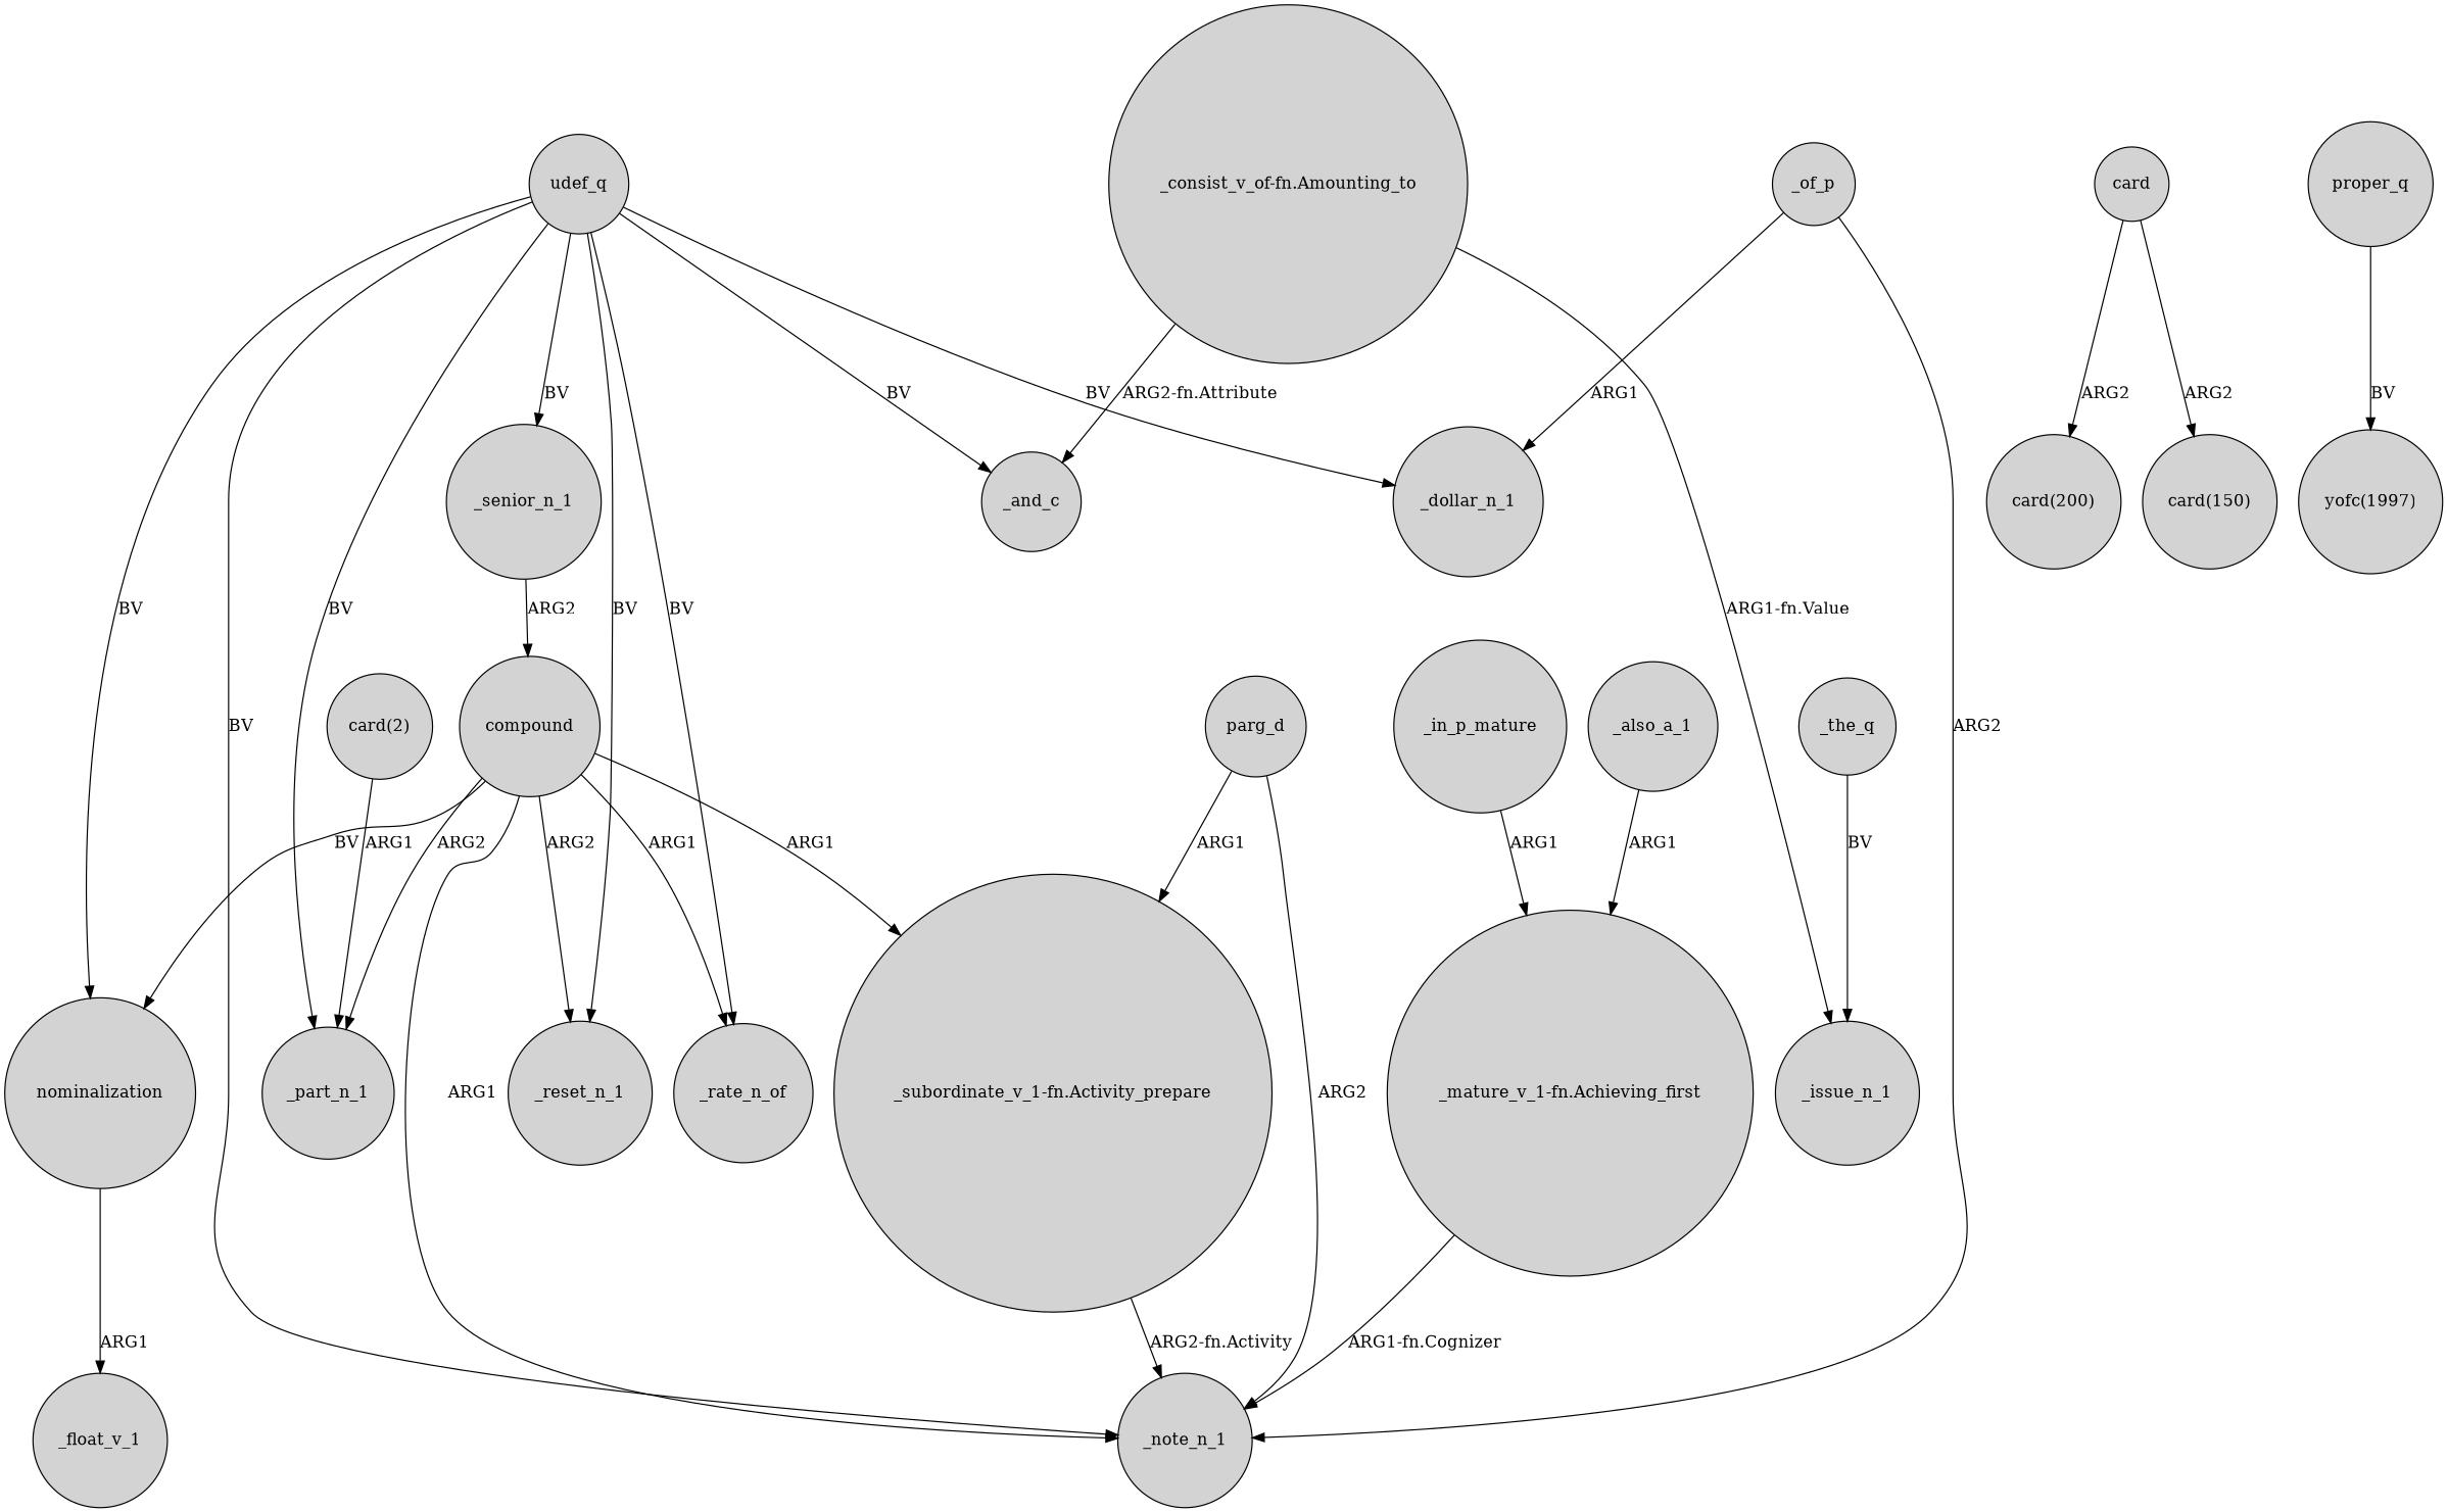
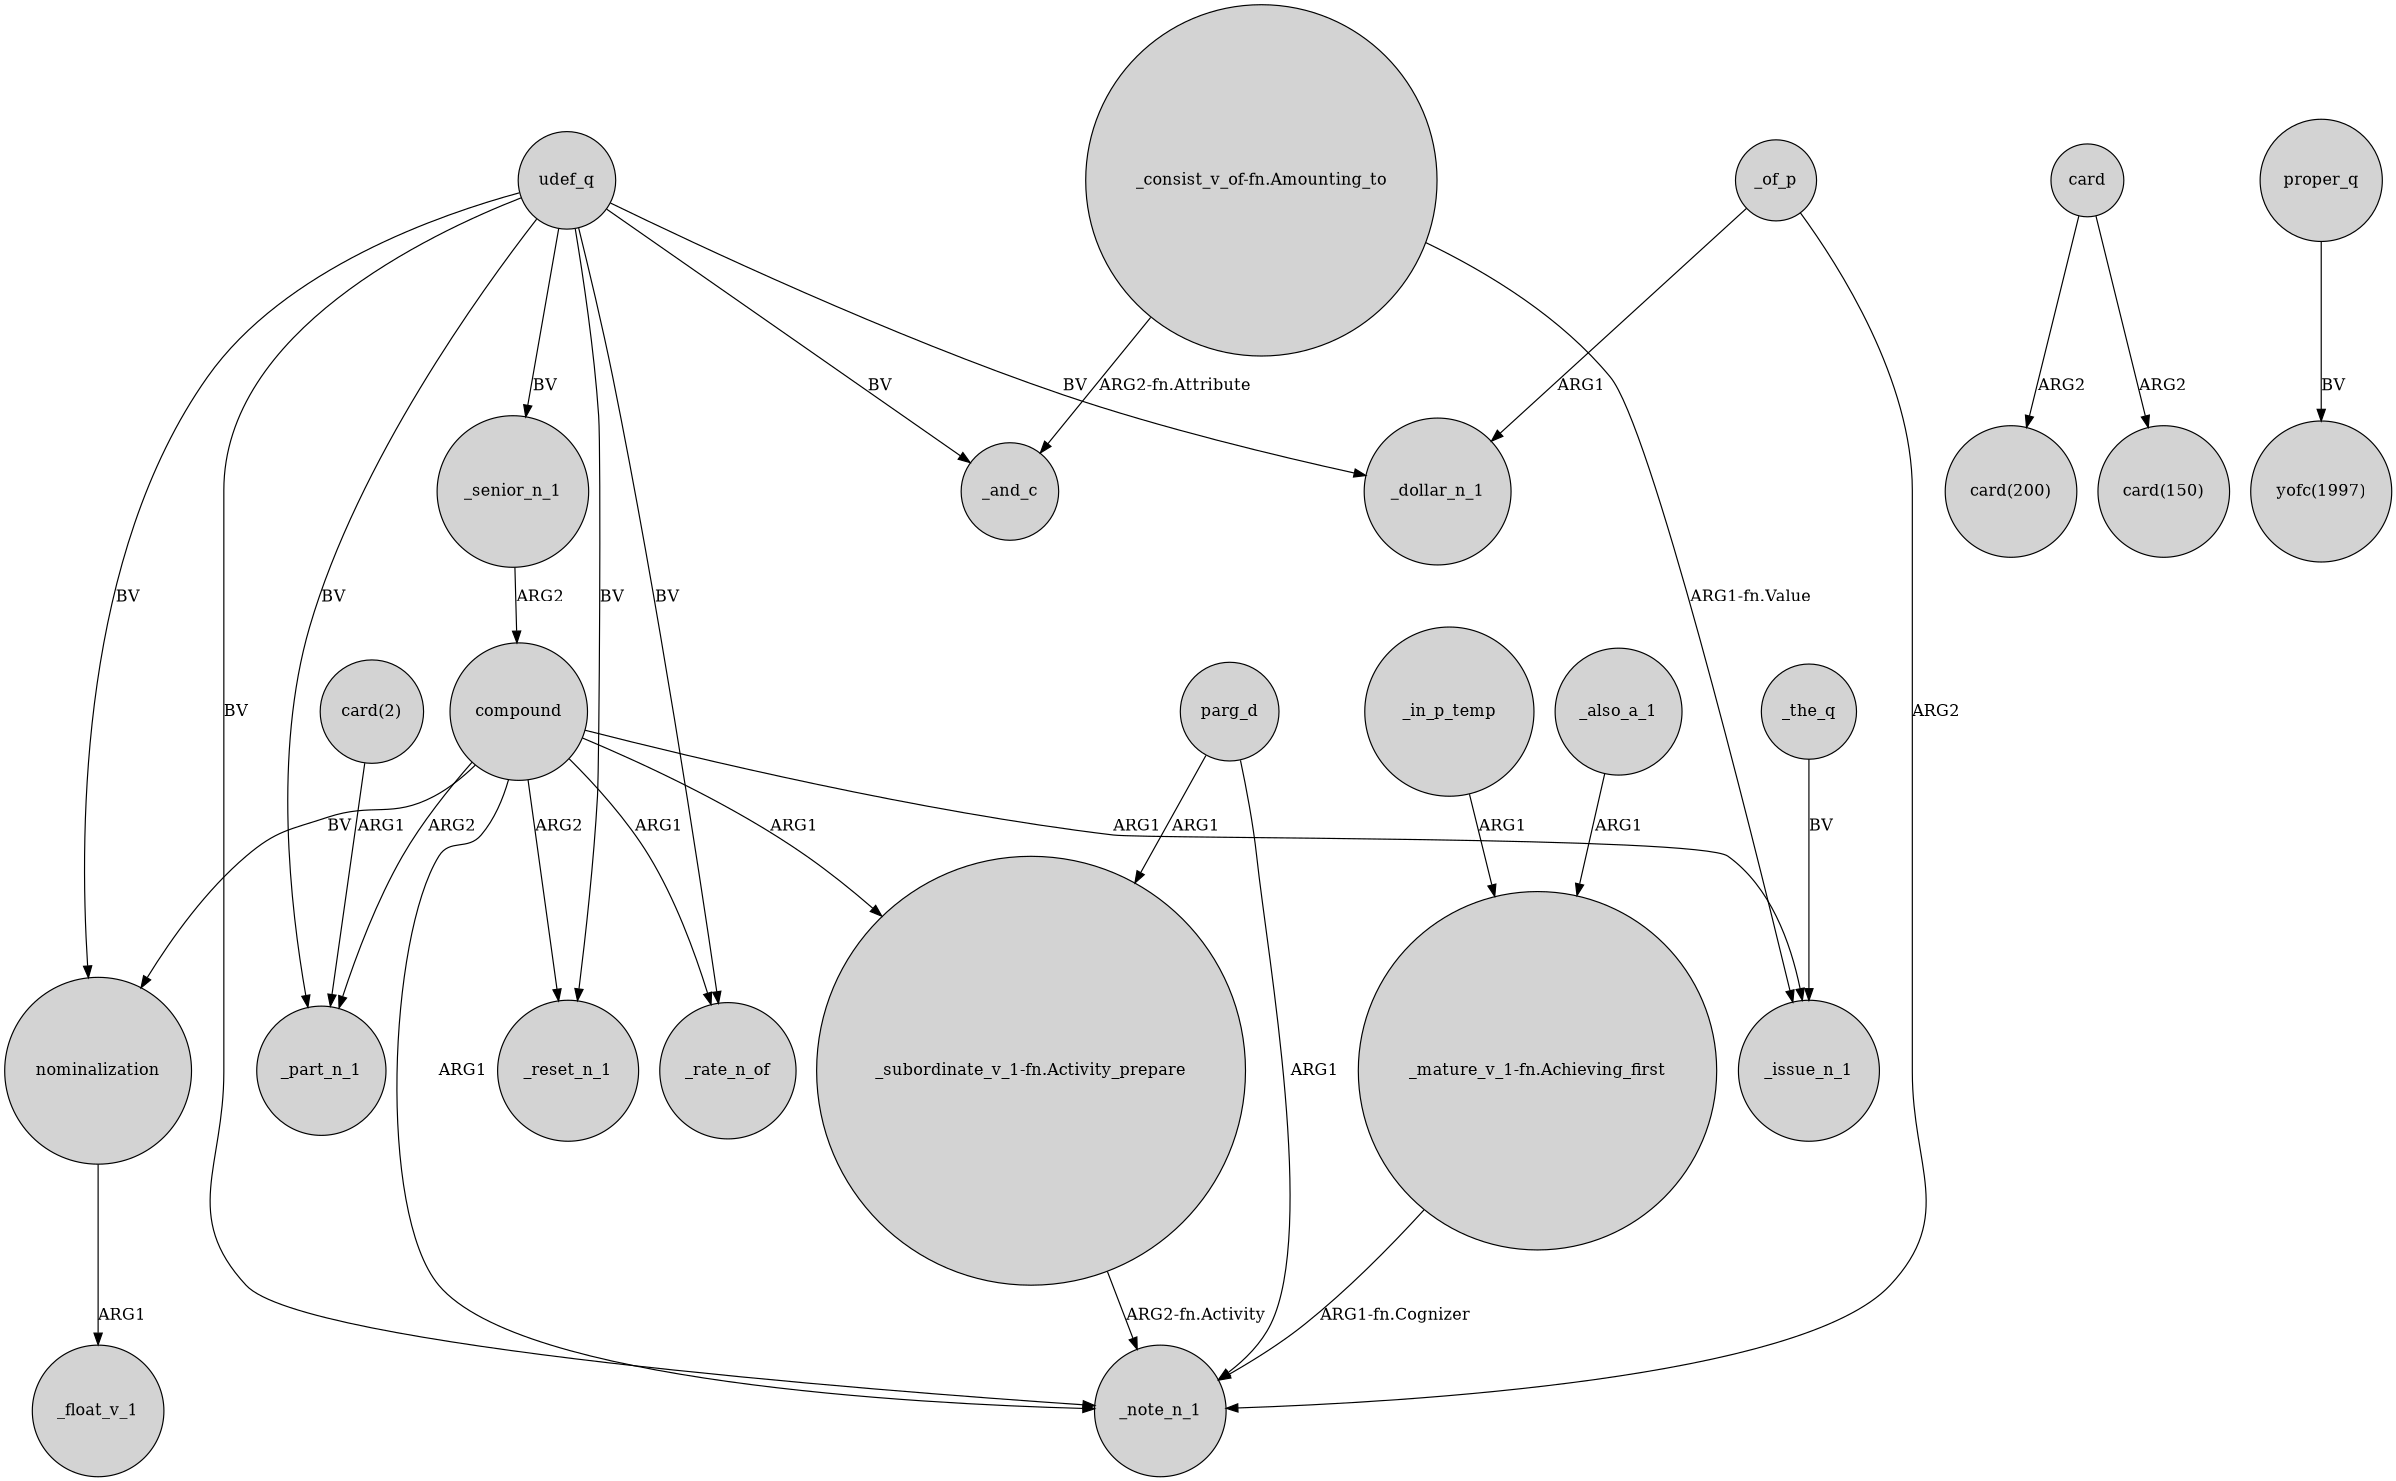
  digraph {
    node [shape=circle style=filled]
    _of_p
    _dollar_n_1
    _note_n_1
    "_subordinate_v_1-fn.Activity_prepare"
    "card(2)"
    _part_n_1
    _also_a_1
    "_mature_v_1-fn.Achieving_first"
    udef_q
    _reset_n_1
    nominalization
    _rate_n_of
    _and_c
    _senior_n_1
    _float_v_1
    compound
    n17 [label=card]
    "card(200)"
    "card(150)"
    _issue_n_1
-   _in_p_temp [label=_in_p_mature]
+   _in_p_temp
    parg_d
    "_consist_v_of-fn.Amounting_to"
    proper_q
    "yofc(1997)"
    _the_q
    _of_p -> _dollar_n_1 [label=ARG1]
    _of_p -> _note_n_1 [label=ARG2]
    "_subordinate_v_1-fn.Activity_prepare" -> _note_n_1 [label="ARG2-fn.Activity"]
    "card(2)" -> _part_n_1 [label=ARG1]
    _also_a_1 -> "_mature_v_1-fn.Achieving_first" [label=ARG1]
    "_mature_v_1-fn.Achieving_first" -> _note_n_1 [label="ARG1-fn.Cognizer"]
    udef_q -> _dollar_n_1 [label=BV]
    udef_q -> _note_n_1 [label=BV]
    udef_q -> _part_n_1 [label=BV]
    udef_q -> _reset_n_1 [label=BV]
    udef_q -> nominalization [label=BV]
    udef_q -> _rate_n_of [label=BV]
    udef_q -> _and_c [label=BV]
    udef_q -> _senior_n_1 [label=BV]
    nominalization -> _float_v_1 [label=ARG1]
    _senior_n_1 -> compound [label=ARG2]
    compound -> _note_n_1 [label=ARG1]
    compound -> "_subordinate_v_1-fn.Activity_prepare" [label=ARG1]
    compound -> _part_n_1 [label=ARG2]
    compound -> _reset_n_1 [label=ARG2]
    compound -> nominalization [label=BV]
    compound -> _rate_n_of [label=ARG1]
+   compound -> _issue_n_1 [label=ARG1]
    n17 -> "card(200)" [label=ARG2]
    n17 -> "card(150)" [label=ARG2]
    _in_p_temp -> "_mature_v_1-fn.Achieving_first" [label=ARG1]
-   parg_d -> _note_n_1 [label=ARG2]
+   parg_d -> _note_n_1 [label=ARG1]
    parg_d -> "_subordinate_v_1-fn.Activity_prepare" [label=ARG1]
    "_consist_v_of-fn.Amounting_to" -> _and_c [label="ARG2-fn.Attribute"]
    "_consist_v_of-fn.Amounting_to" -> _issue_n_1 [label="ARG1-fn.Value"]
    proper_q -> "yofc(1997)" [label=BV]
    _the_q -> _issue_n_1 [label=BV]
  }
